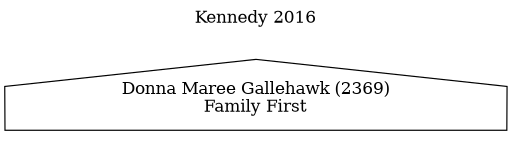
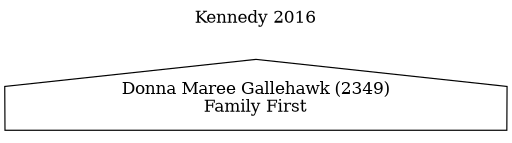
  digraph {
    label="Kennedy 2016"
    labelloc=t
    mclimit=10
-   n1 [label="Donna Maree Gallehawk (2369)\nFamily First" shape=house color=black]
+   n1 [label="Donna Maree Gallehawk (2349)\nFamily First" shape=house color=black]
  }
